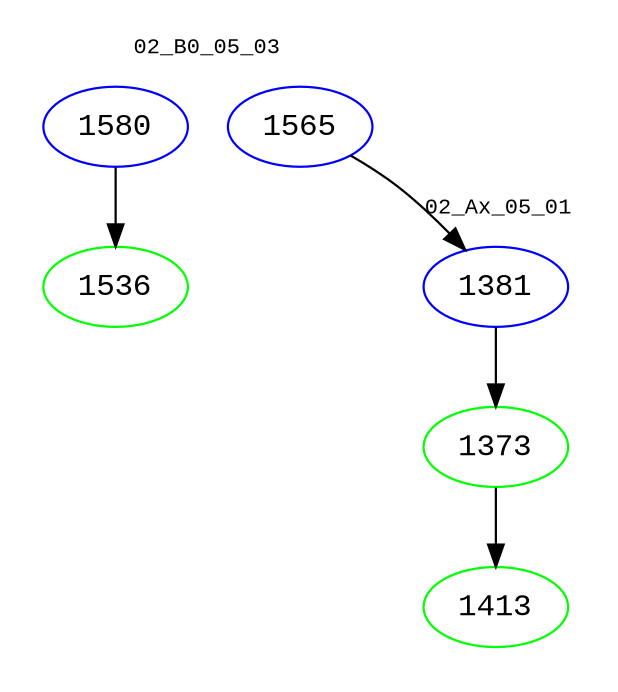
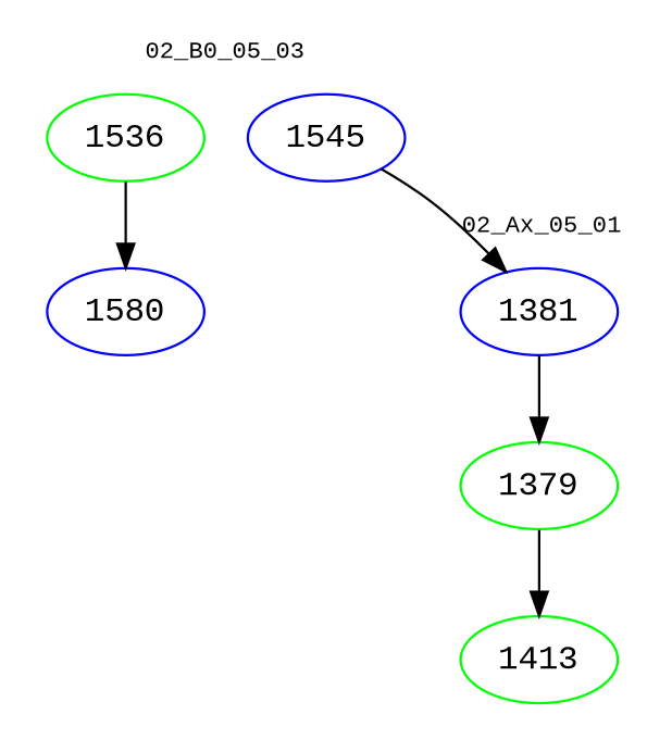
  digraph {
    fontname="Liberation Mono"
    node [color=blue fontname="Liberation Mono"]
    edge [color=black fontname="Liberation Mono"]
    n1 [label=1381]
-   n2 [color=green label=1373]
+   n2 [color=green label=1379]
    n3 [color=green label=1413]
-   n4 [label=1565]
+   n4 [label=1545]
    n5 [color=green label=1536]
    n6 [label=1580]
    subgraph cluster_1 {
      color=white
      fontsize=10
      label="02_Ax_05_01"
      n1
      n2
      n3
    }
    subgraph cluster_2 {
      color=white
      fontsize=10
      label="02_B0_05_03"
      n4
      n5
      n6
    }
    n1 -> n2
    n2 -> n3
    n4 -> n1
-   n6 -> n5
+   n5 -> n6
  }
